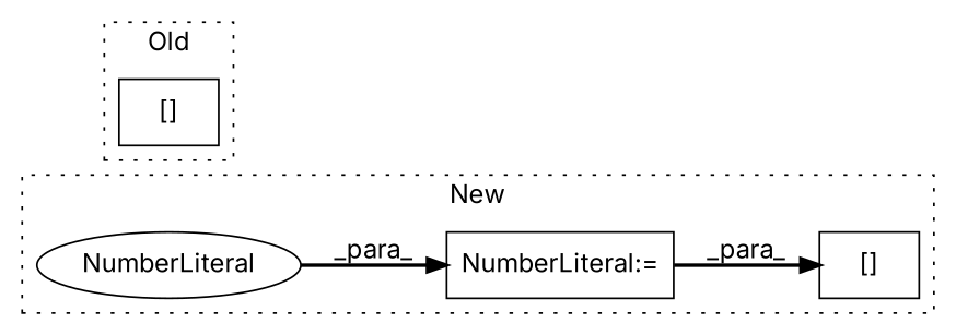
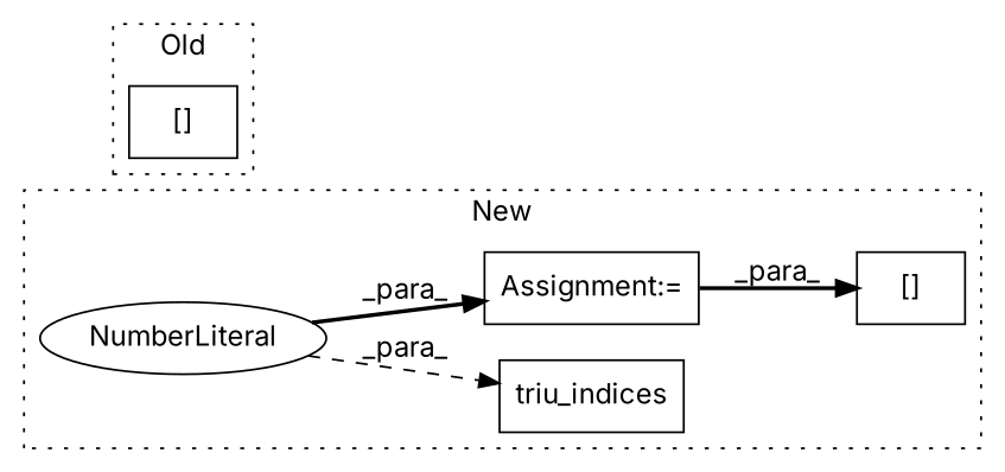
  digraph {
    fontname=Inter
    rankdir=LR
    node [a=2 fontname=Inter l=1 shape=box]
    edge [fontname=Inter style=bold]
+   n1 [a=32 l="13,1" label=triu_indices s="12473,12515"]
    n2 [l="7,1" label="[]" s="12524,12538"]
    n3 [a=34 label=NumberLiteral s=12500 shape=ellipse]
-   n4 [a=7 label="NumberLiteral:=" s=12466]
+   n4 [a=7 label="Assignment:=" s=12466]
    n5 [l="23,1" label="[]" s="12591,12635"]
    subgraph cluster_1 {
      label=New
      style=dotted
+     n1
      n2
      n3
      n4
    }
    subgraph cluster_2 {
      label=Old
      style=dotted
      n5
    }
+   n3 -> n1 [label=_para_ style=dashed]
    n3 -> n4 [label=_para_]
    n4 -> n2 [label=_para_]
  }
